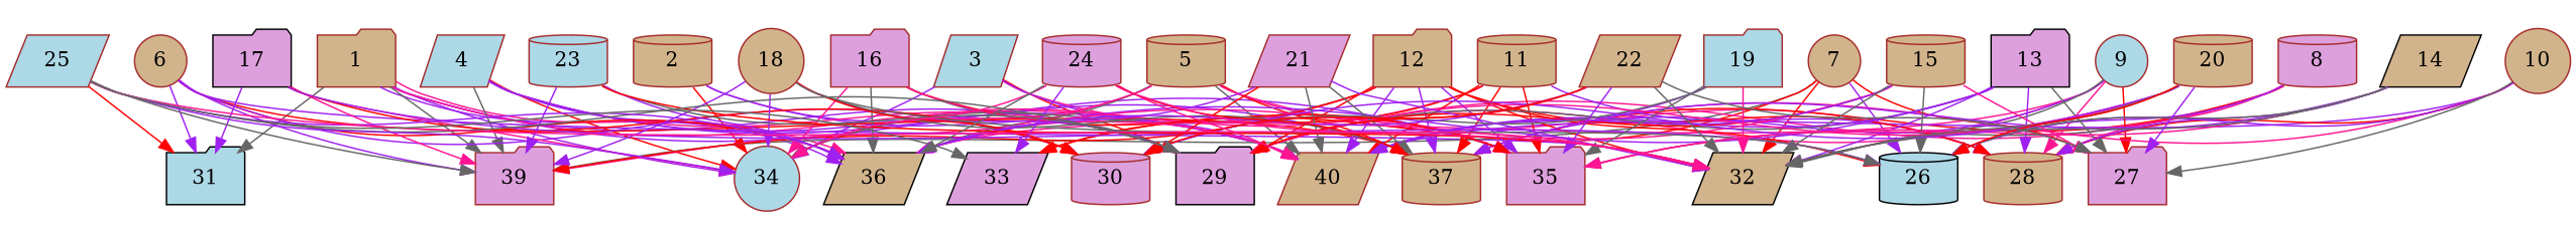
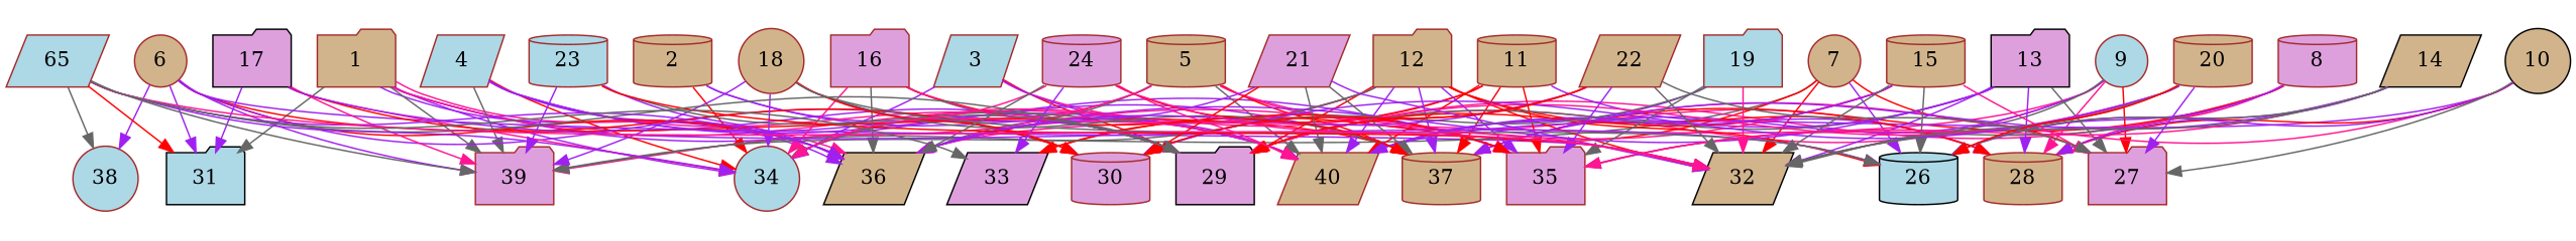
  digraph {
    node [alpha=0.14 color=brown fillcolor=tan shape=cylinder style=filled]
    edge [color=purple]
    1 [alpha=0.03 expect_size=29303808 shape=folder]
    29 [alpha=0.17 color=black expect_size=52405248 fillcolor=plum shape=folder]
    31 [alpha=0.16 color=black expect_size=50316288 fillcolor=lightblue shape=folder]
    34 [alpha=0.15 expect_size=5764096 fillcolor=lightblue shape=circle]
    35 [alpha=0.06 expect_size=44052480 fillcolor=plum shape=folder]
    36 [alpha=0.10 color=black expect_size=27762688 shape=parallelogram]
    39 [alpha=0.00 expect_size=22410240 fillcolor=plum shape=folder]
    40 [alpha=0.00 expect_size=14366720 shape=parallelogram]
    2 [alpha=0.11 expect_size=36718592]
    3 [alpha=0.17 expect_size=42692608 fillcolor=lightblue shape=parallelogram]
    4 [expect_size=45095936 fillcolor=lightblue shape=parallelogram]
    37 [alpha=0.05 expect_size=51983360]
    5 [alpha=0.05 expect_size=8028160]
    28 [expect_size=17087488]
    6 [alpha=0.18 expect_size=5958656 shape=circle]
    30 [expect_size=28497920 fillcolor=plum]
    32 [alpha=0.05 color=black expect_size=47548416 shape=parallelogram]
+   38 [alpha=0.16 expect_size=35394560 fillcolor=lightblue shape=circle]
    7 [alpha=0.05 expect_size=18292736 shape=circle]
    26 [alpha=0.10 color=black expect_size=45801472 fillcolor=lightblue]
    27 [alpha=0.13 expect_size=19582976 fillcolor=plum shape=folder]
    33 [alpha=0.13 color=black expect_size=51672064 fillcolor=plum shape=parallelogram]
    8 [alpha=0.18 expect_size=49656832 fillcolor=plum]
    9 [alpha=0.02 expect_size=6579200 fillcolor=lightblue shape=circle]
-   10 [alpha=0.08 expect_size=41780224 shape=circle]
+   10 [alpha=0.08 color=black expect_size=41780224 shape=circle]
    11 [alpha=0.16 expect_size=15176704]
    12 [expect_size=22901760 shape=folder]
    13 [alpha=0.07 color=black expect_size=48222208 fillcolor=plum shape=folder]
    14 [color=black expect_size=40370176 shape=parallelogram]
    15 [alpha=0.02 expect_size=25518080]
    16 [alpha=0.09 expect_size=36319232 fillcolor=plum shape=folder]
    17 [alpha=0.19 color=black expect_size=30846976 fillcolor=plum shape=folder]
    18 [alpha=0.15 expect_size=42590208 shape=circle]
    19 [alpha=0.10 expect_size=37044224 fillcolor=lightblue shape=folder]
    20 [alpha=0.09 expect_size=42375168]
    21 [alpha=0.19 expect_size=13862912 fillcolor=plum shape=parallelogram]
    22 [alpha=0.02 expect_size=5450752 shape=parallelogram]
    23 [alpha=0.01 expect_size=38291456 fillcolor=lightblue]
    24 [alpha=0.16 expect_size=8603648 fillcolor=plum]
-   25 [alpha=0.13 expect_size=41026560 fillcolor=lightblue shape=parallelogram]
+   25 [alpha=0.13 expect_size=41026560 fillcolor=lightblue shape=parallelogram label=65]
    1 -> 29
    1 -> 31 [color=gray40]
    1 -> 34
    1 -> 35
    1 -> 36
    1 -> 36 [color=deeppink]
    1 -> 39 [color=gray40]
    1 -> 40 [color=deeppink]
    2 -> 29
    2 -> 34 [color=red]
    2 -> 40
    3 -> 29 [color=red]
    3 -> 34
    3 -> 35 [color=deeppink]
    3 -> 40
    4 -> 29 [color=deeppink]
    4 -> 34 [color=red]
    4 -> 36
    4 -> 39 [color=gray40]
    4 -> 40
    4 -> 37
    5 -> 34 [color=deeppink]
    5 -> 35 [color=deeppink]
    5 -> 36 [color=gray40]
    5 -> 39 [color=deeppink]
    5 -> 40 [color=gray40]
    5 -> 37 [color=red]
    5 -> 28 [color=deeppink]
    6 -> 31
    6 -> 36 [color=red]
    6 -> 39
    6 -> 37 [color=red]
    6 -> 30
    6 -> 32
+   6 -> 38
    7 -> 39 [color=gray40]
    7 -> 32 [color=red]
    7 -> 26
    7 -> 27 [color=red]
    7 -> 33 [color=red]
    8 -> 29 [color=deeppink]
    8 -> 35 [color=gray40]
    8 -> 37 [color=red]
    8 -> 28 [color=deeppink]
    8 -> 32 [color=deeppink]
    8 -> 26
    9 -> 29 [color=deeppink]
    9 -> 36 [color=deeppink]
    9 -> 37
    9 -> 28 [color=deeppink]
    9 -> 32 [color=gray40]
    9 -> 27 [color=red]
    10 -> 40
    10 -> 37 [color=deeppink]
    10 -> 28 [color=red]
    10 -> 26
    10 -> 27 [color=gray40]
    11 -> 34 [color=deeppink]
    11 -> 35 [color=red]
    11 -> 40 [color=red]
    11 -> 37 [color=red]
    11 -> 28
    11 -> 33 [color=red]
    12 -> 29 [color=red]
    12 -> 34 [color=gray40]
    12 -> 35
    12 -> 36 [color=deeppink]
-   12 -> 39 [color=red]
+   12 -> 39 [color=gray40]
    12 -> 40
    12 -> 37
    12 -> 28 [color=red]
    12 -> 32 [color=red]
    12 -> 26 [color=red]
    13 -> 29 [color=gray40]
    13 -> 36
    13 -> 40
    13 -> 28
    13 -> 32
    13 -> 27 [color=gray40]
    14 -> 35 [color=deeppink]
    14 -> 37
    14 -> 28
    14 -> 32 [color=gray40]
    14 -> 26 [color=gray40]
    15 -> 29 [color=red]
    15 -> 36 [color=deeppink]
    15 -> 40
    15 -> 32 [color=gray40]
    15 -> 26 [color=gray40]
    15 -> 27 [color=deeppink]
    16 -> 29 [color=gray40]
    16 -> 34 [color=deeppink]
    16 -> 35 [color=red]
    16 -> 36 [color=gray40]
    16 -> 40 [color=deeppink]
    17 -> 31
    17 -> 34 [color=deeppink]
    17 -> 39 [color=deeppink]
    17 -> 30 [color=red]
    17 -> 26
    18 -> 29
    18 -> 34
    18 -> 39
    18 -> 37 [color=gray40]
    18 -> 30 [color=red]
    18 -> 26 [color=gray40]
    19 -> 35 [color=gray40]
    19 -> 40
    19 -> 30 [color=gray40]
    19 -> 32 [color=deeppink]
    20 -> 29 [color=deeppink]
    20 -> 35 [color=deeppink]
    20 -> 30
    20 -> 32 [color=gray40]
    20 -> 26 [color=red]
    20 -> 27
    21 -> 36
    21 -> 40 [color=gray40]
    21 -> 37 [color=gray40]
    21 -> 30 [color=red]
    21 -> 32
    22 -> 29 [color=red]
    22 -> 35
    22 -> 36
    22 -> 30 [color=red]
    22 -> 32 [color=gray40]
    22 -> 27 [color=gray40]
    23 -> 29 [color=gray40]
    23 -> 36
    23 -> 39
    23 -> 32 [color=red]
    24 -> 34 [color=deeppink]
    24 -> 36 [color=gray40]
    24 -> 40 [color=deeppink]
    24 -> 37 [color=red]
    24 -> 32 [color=deeppink]
    24 -> 33
    25 -> 29 [color=gray40]
    25 -> 31 [color=red]
    25 -> 34
    25 -> 36
    25 -> 39 [color=gray40]
    25 -> 32 [color=deeppink]
+   25 -> 38 [color=gray40]
    25 -> 33 [color=gray40]
  }
